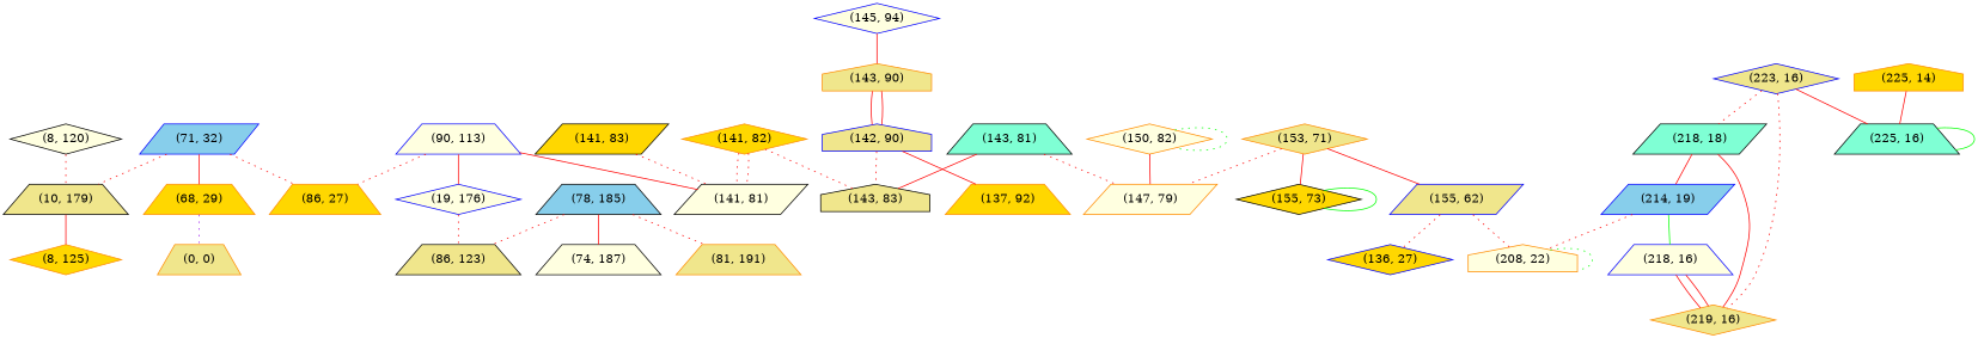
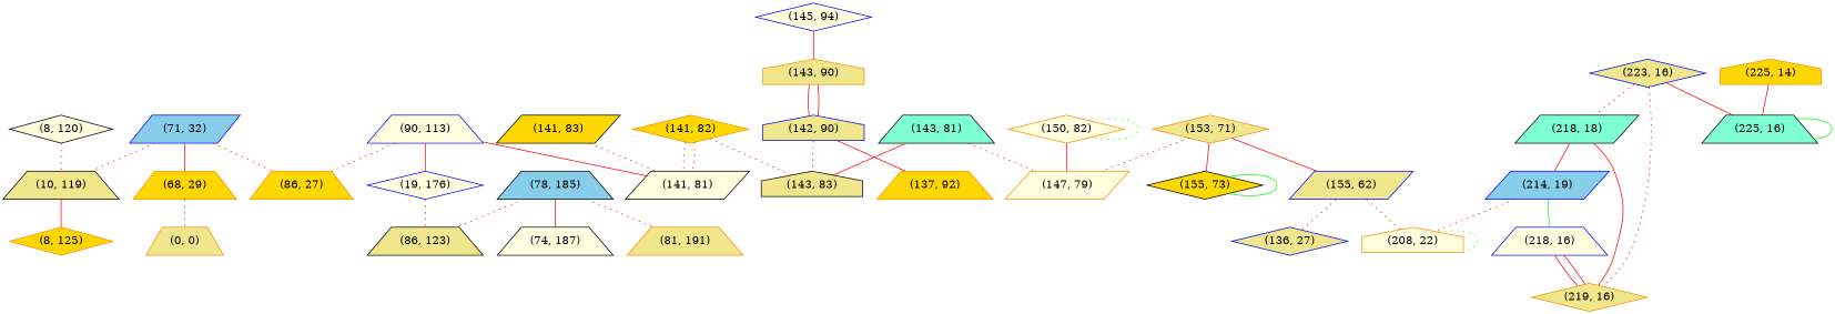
  graph {
    node [color=darkorange fillcolor=khaki shape=trapezium style=filled]
    edge [color=red style=dotted weight=1]
    "(8, 120)" [color=black fillcolor=lightyellow shape=diamond]
-   "(10, 119)" [color=black label="(10, 179)"]
+   "(10, 119)" [color=black]
    "(8, 125)" [fillcolor=gold shape=diamond]
    "(71, 32)" [color=blue fillcolor=skyblue shape=parallelogram]
    "(68, 29)" [fillcolor=gold]
    "(86, 27)" [fillcolor=gold]
    "(0, 0)"
    "(19, 176)" [color=blue fillcolor=lightyellow shape=diamond]
    "(86, 123)" [color=black]
    "(145, 94)" [color=blue fillcolor=lightyellow shape=diamond]
    "(143, 90)" [shape=house]
    "(142, 90)" [color=blue shape=house]
    "(78, 185)" [color=black fillcolor=skyblue]
    "(74, 187)" [color=black fillcolor=lightyellow]
    "(81, 191)"
    "(225, 14)" [fillcolor=gold shape=house]
    "(225, 16)" [color=black fillcolor=aquamarine]
    "(153, 71)" [shape=diamond]
    "(155, 73)" [color=black fillcolor=gold shape=diamond]
    "(147, 79)" [fillcolor=lightyellow shape=parallelogram]
    "(155, 62)" [color=blue shape=parallelogram]
    "(208, 22)" [fillcolor=lightyellow shape=house]
-   "(136, 27)" [color=blue fillcolor=gold shape=diamond]
+   "(136, 27)" [color=blue shape=diamond]
    "(90, 113)" [color=blue fillcolor=lightyellow]
    "(141, 81)" [color=black fillcolor=lightyellow shape=parallelogram]
    "(141, 83)" [color=black fillcolor=gold shape=parallelogram]
    "(143, 81)" [color=black fillcolor=aquamarine]
    "(143, 83)" [color=black shape=house]
    "(223, 16)" [color=blue shape=diamond]
    "(218, 18)" [color=black fillcolor=aquamarine shape=parallelogram]
    "(219, 16)" [shape=diamond]
    "(214, 19)" [color=blue fillcolor=skyblue shape=parallelogram]
    "(150, 82)" [fillcolor=lightyellow shape=diamond]
    "(141, 82)" [fillcolor=gold shape=diamond]
    "(137, 92)" [fillcolor=gold]
    "(218, 16)" [color=blue fillcolor=lightyellow]
    "(8, 120)" -- "(10, 119)"
    "(10, 119)" -- "(8, 125)" [style=solid]
    "(71, 32)" -- "(10, 119)"
    "(71, 32)" -- "(68, 29)" [style=solid]
    "(71, 32)" -- "(86, 27)"
    "(68, 29)" -- "(0, 0)" [color=purple weight=4]
    "(19, 176)" -- "(86, 123)"
    "(145, 94)" -- "(143, 90)" [style=solid]
    "(143, 90)" -- "(142, 90)" [style=solid]
    "(143, 90)" -- "(142, 90)" [style=solid]
    "(142, 90)" -- "(143, 83)"
    "(142, 90)" -- "(137, 92)" [style=solid]
    "(78, 185)" -- "(86, 123)"
    "(78, 185)" -- "(74, 187)" [style=solid]
    "(78, 185)" -- "(81, 191)"
    "(225, 14)" -- "(225, 16)" [style=solid]
    "(225, 16)" -- "(225, 16)" [color=green style=solid weight=2]
    "(153, 71)" -- "(155, 73)" [style=solid]
    "(153, 71)" -- "(147, 79)"
    "(153, 71)" -- "(155, 62)" [style=solid]
    "(155, 73)" -- "(155, 73)" [color=green style=solid weight=2]
    "(155, 62)" -- "(208, 22)"
    "(155, 62)" -- "(136, 27)"
    "(208, 22)" -- "(208, 22)" [color=green weight=2]
    "(90, 113)" -- "(86, 27)"
    "(90, 113)" -- "(19, 176)" [style=solid]
    "(90, 113)" -- "(141, 81)" [style=solid]
    "(141, 83)" -- "(141, 81)"
    "(143, 81)" -- "(147, 79)"
    "(143, 81)" -- "(143, 83)" [style=solid]
    "(223, 16)" -- "(225, 16)" [style=solid]
    "(223, 16)" -- "(218, 18)"
    "(223, 16)" -- "(219, 16)"
    "(218, 18)" -- "(219, 16)" [style=solid]
    "(218, 18)" -- "(214, 19)" [style=solid]
    "(214, 19)" -- "(208, 22)"
    "(214, 19)" -- "(218, 16)" [color=green style=solid weight=2]
    "(150, 82)" -- "(147, 79)" [style=solid]
    "(150, 82)" -- "(150, 82)" [color=green weight=2]
    "(141, 82)" -- "(141, 81)"
    "(141, 82)" -- "(141, 81)"
    "(141, 82)" -- "(143, 83)"
    "(218, 16)" -- "(219, 16)" [style=solid]
    "(218, 16)" -- "(219, 16)" [style=solid]
  }
